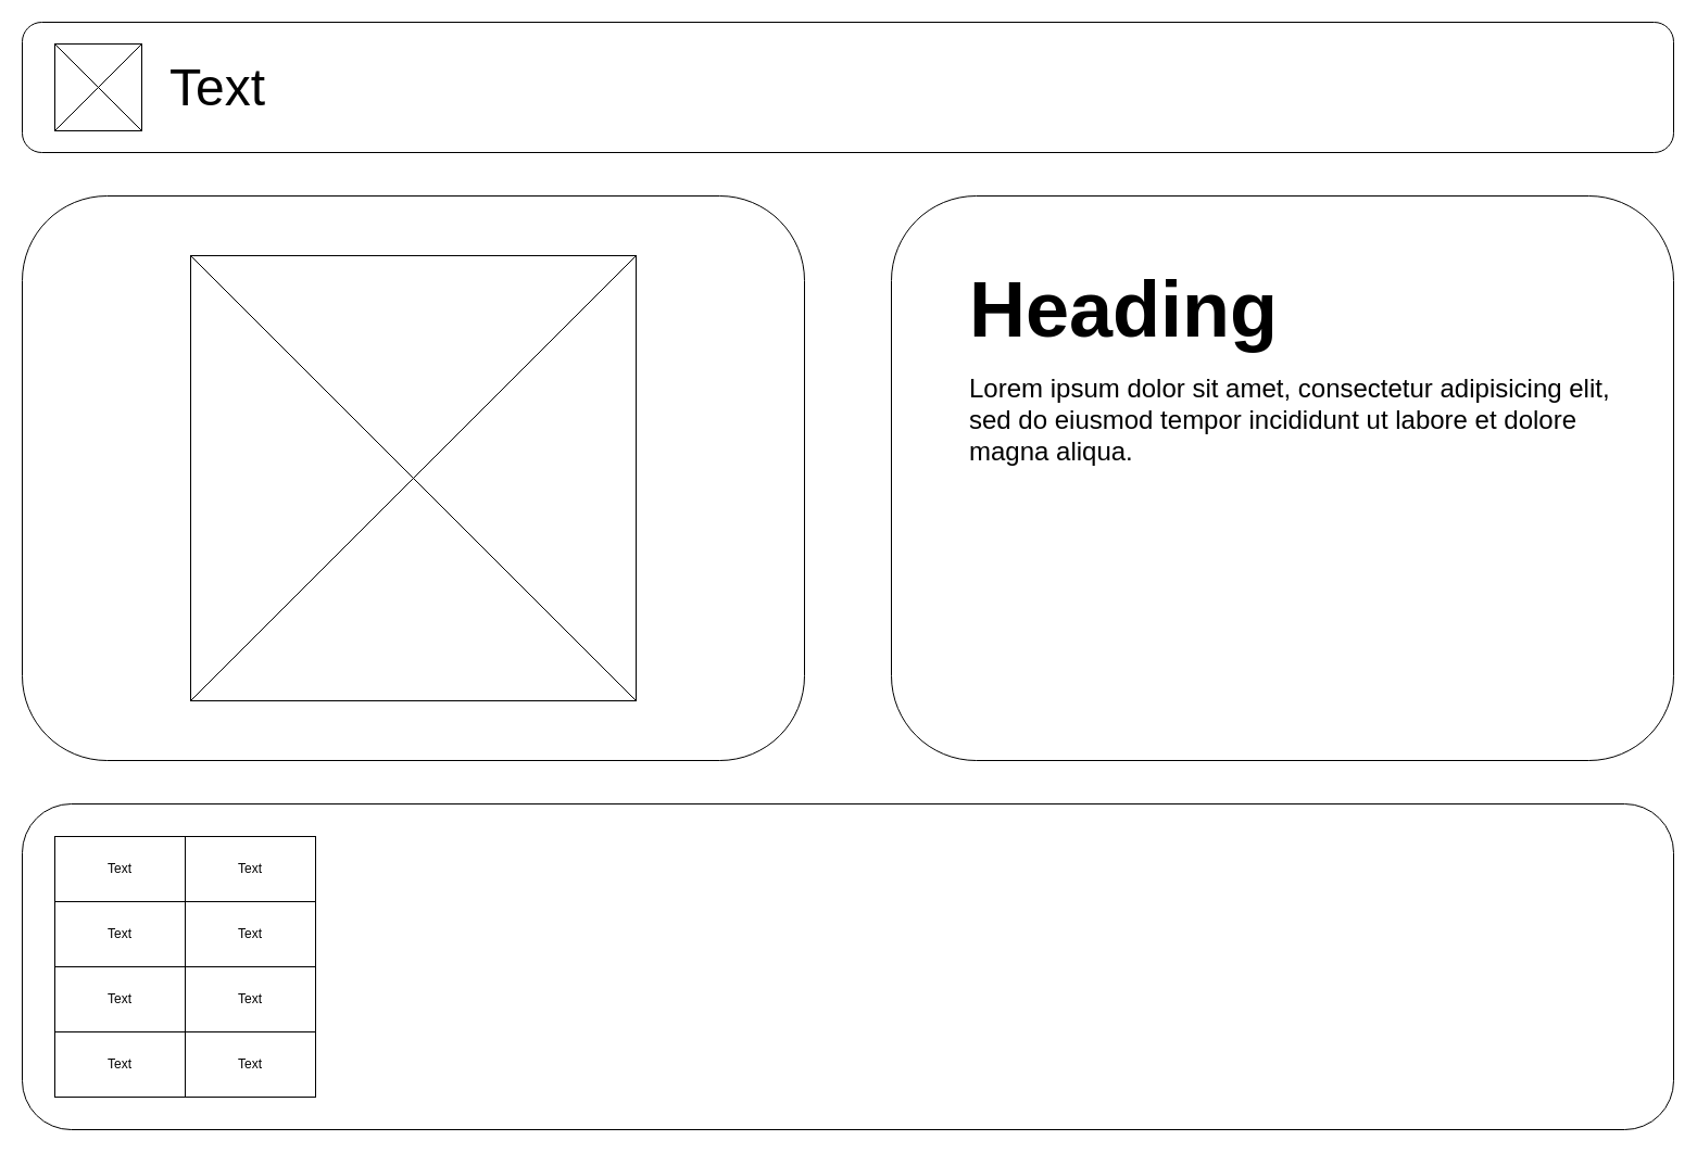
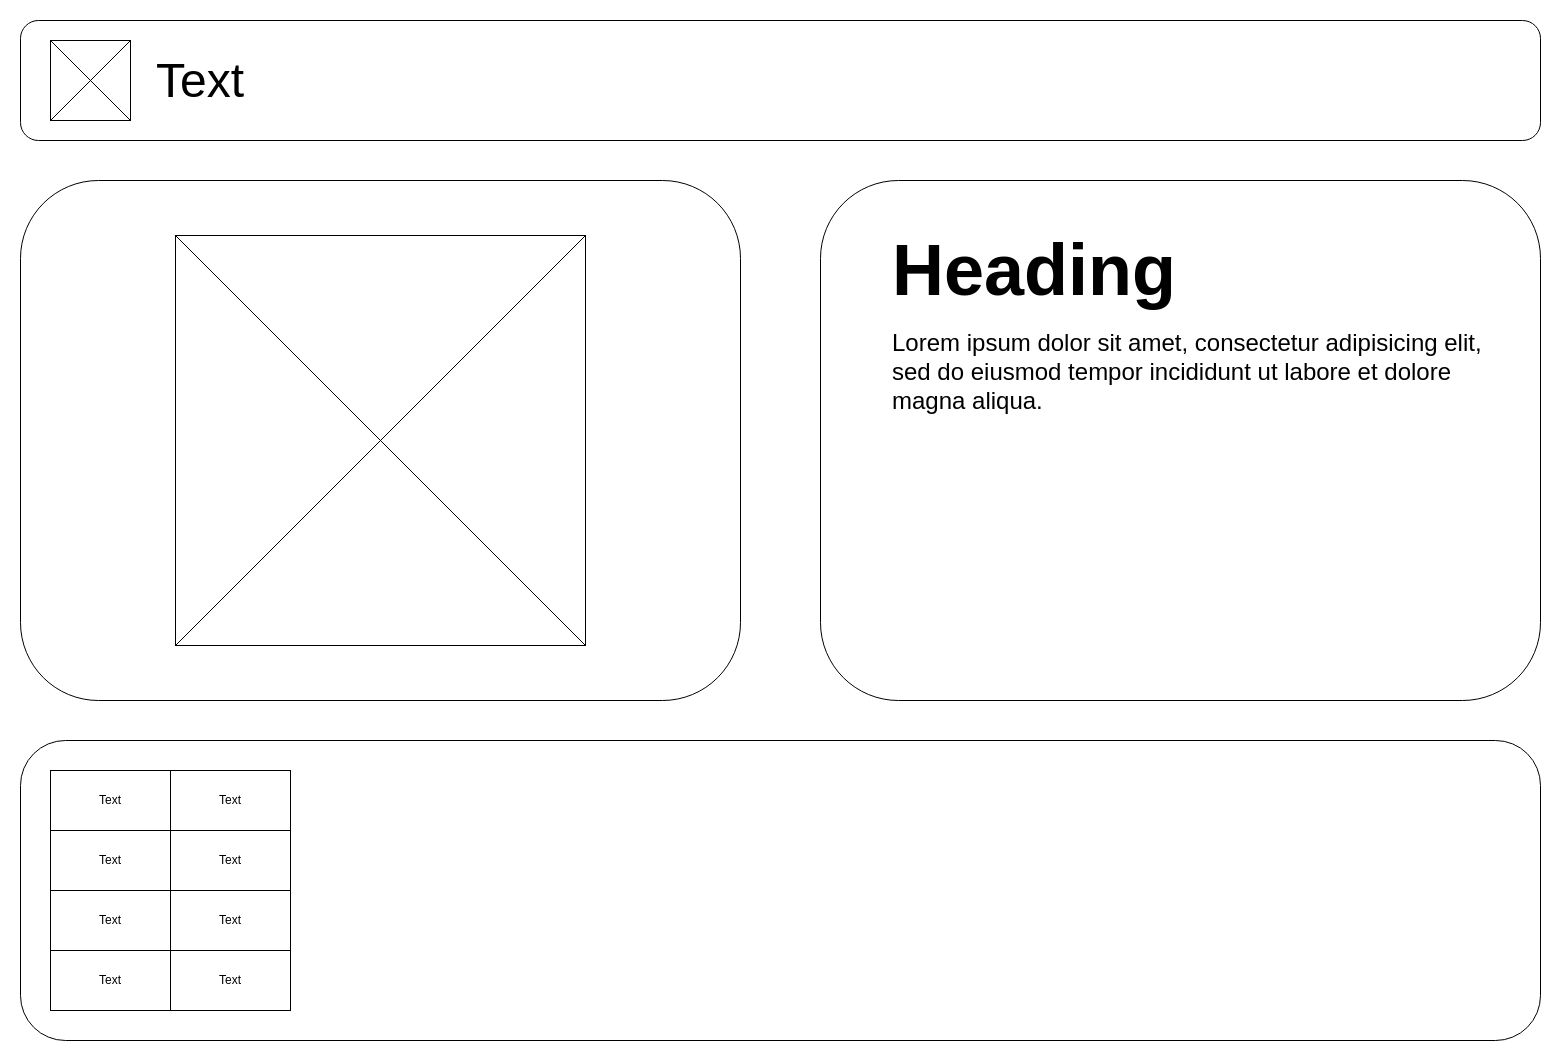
  <mxCell id="0" />
  <mxCell id="1" parent="0" />
  <mxCell id="2" value="" style="rounded=1;whiteSpace=wrap;html=1;" parent="1" vertex="1"><mxGeometry x="20" y="20" width="1520" height="120" as="geometry" /></mxCell>
  <mxCell id="3" value="" style="whiteSpace=wrap;html=1;aspect=fixed;" parent="1" vertex="1"><mxGeometry x="50" y="40" width="80" height="80" as="geometry" /></mxCell>
  <mxCell id="4" value="" style="endArrow=none;html=1;rounded=0;entryX=1;entryY=0;entryDx=0;entryDy=0;exitX=0;exitY=1;exitDx=0;exitDy=0;" parent="1" source="3" target="3" edge="1"><mxGeometry width="50" height="50" relative="1" as="geometry"><mxPoint x="70" y="120" as="sourcePoint" /><mxPoint x="120" y="70" as="targetPoint" /></mxGeometry></mxCell>
  <mxCell id="5" value="" style="endArrow=none;html=1;rounded=0;entryX=1;entryY=1;entryDx=0;entryDy=0;exitX=0;exitY=0;exitDx=0;exitDy=0;" parent="1" source="3" target="3" edge="1"><mxGeometry width="50" height="50" relative="1" as="geometry"><mxPoint x="190" y="140" as="sourcePoint" /><mxPoint x="240" y="90" as="targetPoint" /></mxGeometry></mxCell>
  <mxCell id="6" value="&lt;font style=&quot;font-size: 48px;&quot;&gt;Text&lt;/font&gt;" style="text;html=1;align=center;verticalAlign=middle;whiteSpace=wrap;rounded=0;" parent="1" vertex="1"><mxGeometry x="170" y="65" width="60" height="30" as="geometry" /></mxCell>
  <mxCell id="7" value="" style="rounded=1;whiteSpace=wrap;html=1;" parent="1" vertex="1"><mxGeometry x="20" y="180" width="720" height="520" as="geometry" /></mxCell>
  <mxCell id="8" value="" style="rounded=1;whiteSpace=wrap;html=1;" parent="1" vertex="1"><mxGeometry x="820" y="180" width="720" height="520" as="geometry" /></mxCell>
  <mxCell id="9" value="" style="rounded=1;whiteSpace=wrap;html=1;" parent="1" vertex="1"><mxGeometry x="20" y="740" width="1520" height="300" as="geometry" /></mxCell>
  <mxCell id="10" value="" style="whiteSpace=wrap;html=1;aspect=fixed;" vertex="1" parent="1"><mxGeometry x="175" y="235" width="410" height="410" as="geometry" /></mxCell>
  <mxCell id="11" value="" style="endArrow=none;html=1;rounded=0;entryX=1;entryY=0;entryDx=0;entryDy=0;exitX=0;exitY=1;exitDx=0;exitDy=0;" edge="1" source="10" target="10" parent="1"><mxGeometry width="50" height="50" relative="1" as="geometry"><mxPoint x="360" y="480" as="sourcePoint" /><mxPoint x="410" y="430" as="targetPoint" /></mxGeometry></mxCell>
  <mxCell id="12" value="" style="endArrow=none;html=1;rounded=0;entryX=1;entryY=1;entryDx=0;entryDy=0;exitX=0;exitY=0;exitDx=0;exitDy=0;" edge="1" source="10" target="10" parent="1"><mxGeometry width="50" height="50" relative="1" as="geometry"><mxPoint x="480" y="500" as="sourcePoint" /><mxPoint x="530" y="450" as="targetPoint" /></mxGeometry></mxCell>
- <mxCell id="13" value="&lt;h1 style=&quot;margin-top: 0px;&quot;&gt;&lt;font style=&quot;font-size: 72px;&quot;&gt;Heading&lt;/font&gt;&lt;/h1&gt;&lt;p&gt;&lt;font style=&quot;font-size: 24px;&quot;&gt;Lorem ipsum dolor sit amet, consectetur adipisicing elit, sed do eiusmod tempor incididunt ut labore et dolore magna aliqua.&lt;/font&gt;&lt;/p&gt;" style="text;html=1;whiteSpace=wrap;overflow=hidden;rounded=0;" vertex="1" parent="1"><mxGeometry x="890" y="235" width="600" height="425" as="geometry" /></mxCell>
+ <mxCell id="13" value="&lt;h1 style=&quot;margin-top: 0px;&quot;&gt;&lt;font style=&quot;font-size: 72px;&quot;&gt;Heading&lt;/font&gt;&lt;/h1&gt;&lt;p&gt;&lt;font style=&quot;font-size: 24px;&quot;&gt;Lorem ipsum dolor sit amet, consectetur adipisicing elit, sed do eiusmod tempor incididunt ut labore et dolore magna aliqua.&lt;/font&gt;&lt;/p&gt;" style="text;html=1;whiteSpace=wrap;overflow=hidden;rounded=0;" vertex="1" parent="1"><mxGeometry x="890" y="220" width="600" height="425" as="geometry" /></mxCell>
  <mxCell id="14" value="" style="rounded=0;whiteSpace=wrap;html=1;" vertex="1" parent="1"><mxGeometry x="50" y="770" width="120" height="60" as="geometry" /></mxCell>
  <mxCell id="15" value="" style="rounded=0;whiteSpace=wrap;html=1;" vertex="1" parent="1"><mxGeometry x="170" y="770" width="120" height="60" as="geometry" /></mxCell>
  <mxCell id="16" value="" style="rounded=0;whiteSpace=wrap;html=1;" vertex="1" parent="1"><mxGeometry x="50" y="830" width="120" height="60" as="geometry" /></mxCell>
  <mxCell id="17" value="" style="rounded=0;whiteSpace=wrap;html=1;" vertex="1" parent="1"><mxGeometry x="170" y="830" width="120" height="60" as="geometry" /></mxCell>
  <mxCell id="18" value="" style="rounded=0;whiteSpace=wrap;html=1;" vertex="1" parent="1"><mxGeometry x="50" y="890" width="120" height="60" as="geometry" /></mxCell>
  <mxCell id="19" value="" style="rounded=0;whiteSpace=wrap;html=1;" vertex="1" parent="1"><mxGeometry x="170" y="890" width="120" height="60" as="geometry" /></mxCell>
  <mxCell id="20" value="" style="rounded=0;whiteSpace=wrap;html=1;" vertex="1" parent="1"><mxGeometry x="50" y="950" width="120" height="60" as="geometry" /></mxCell>
  <mxCell id="21" value="" style="rounded=0;whiteSpace=wrap;html=1;" vertex="1" parent="1"><mxGeometry x="170" y="950" width="120" height="60" as="geometry" /></mxCell>
  <mxCell id="22" value="Text" style="text;html=1;align=center;verticalAlign=middle;whiteSpace=wrap;rounded=0;" vertex="1" parent="1"><mxGeometry x="80" y="785" width="60" height="30" as="geometry" /></mxCell>
  <mxCell id="23" value="Text" style="text;html=1;align=center;verticalAlign=middle;whiteSpace=wrap;rounded=0;" vertex="1" parent="1"><mxGeometry x="200" y="785" width="60" height="30" as="geometry" /></mxCell>
  <mxCell id="24" value="Text" style="text;html=1;align=center;verticalAlign=middle;whiteSpace=wrap;rounded=0;" vertex="1" parent="1"><mxGeometry x="80" y="845" width="60" height="30" as="geometry" /></mxCell>
  <mxCell id="25" value="Text" style="text;html=1;align=center;verticalAlign=middle;whiteSpace=wrap;rounded=0;" vertex="1" parent="1"><mxGeometry x="200" y="845" width="60" height="30" as="geometry" /></mxCell>
  <mxCell id="26" value="Text" style="text;html=1;align=center;verticalAlign=middle;whiteSpace=wrap;rounded=0;" vertex="1" parent="1"><mxGeometry x="80" y="905" width="60" height="30" as="geometry" /></mxCell>
  <mxCell id="27" value="Text" style="text;html=1;align=center;verticalAlign=middle;whiteSpace=wrap;rounded=0;" vertex="1" parent="1"><mxGeometry x="200" y="905" width="60" height="30" as="geometry" /></mxCell>
  <mxCell id="28" value="Text" style="text;html=1;align=center;verticalAlign=middle;whiteSpace=wrap;rounded=0;" vertex="1" parent="1"><mxGeometry x="80" y="965" width="60" height="30" as="geometry" /></mxCell>
  <mxCell id="29" value="Text" style="text;html=1;align=center;verticalAlign=middle;whiteSpace=wrap;rounded=0;" vertex="1" parent="1"><mxGeometry x="200" y="965" width="60" height="30" as="geometry" /></mxCell>
